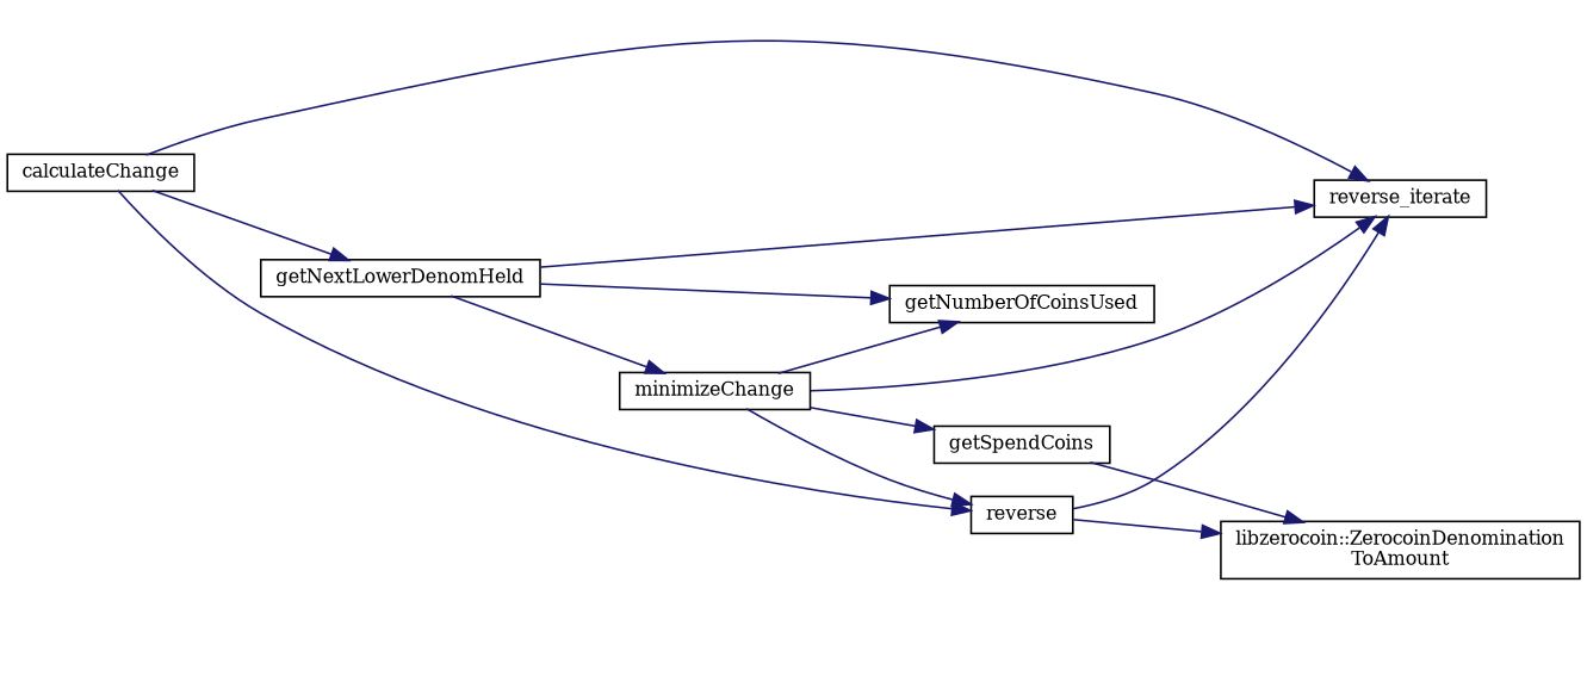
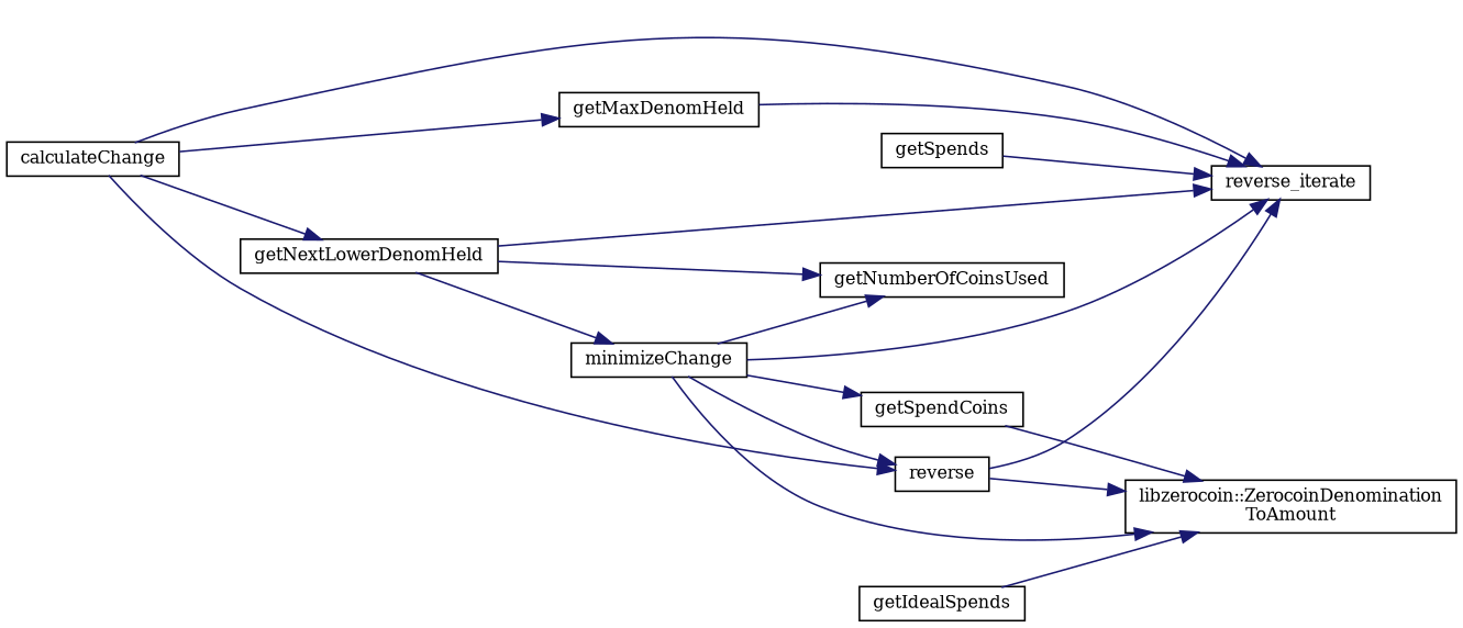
  digraph {
    fontname="DejaVu Serif"
    rankdir=LR
    node [color=black fillcolor=white fontname="DejaVu Serif" fontsize=10 shape=record style=filled]
    edge [color=midnightblue fontname="DejaVu Serif" fontsize=10 labelfontname=Helvetica labelfontsize=10 style=solid]
+   n1 [height=0.2 label=getIdealSpends width=0.4]
    n2 [height=0.2 label="libzerocoin::ZerocoinDenomination\lToAmount" width=0.4]
+   n3 [height=0.2 label=getSpends width=0.4]
    n4 [height=0.2 label=reverse_iterate width=0.4]
    n5 [height=0.2 label=calculateChange width=0.4]
    n6 [height=0.2 label=reverse width=0.4]
    n7 [height=0.2 label=getNextLowerDenomHeld width=0.4]
+   n8 [height=0.2 label=getMaxDenomHeld width=0.4]
    n9 [height=0.2 label=getNumberOfCoinsUsed width=0.4]
    n10 [height=0.2 label=minimizeChange width=0.4]
    n11 [height=0.2 label=getSpendCoins width=0.4]
+   n1 -> n2
+   n3 -> n4
    n5 -> n4
    n5 -> n6
    n5 -> n7
+   n5 -> n8
    n6 -> n2
    n6 -> n4
    n7 -> n4
    n7 -> n9
    n7 -> n10
+   n8 -> n4
+   n10 -> n2
    n10 -> n4
    n10 -> n6
    n10 -> n9
    n10 -> n11
    n11 -> n2
  }
